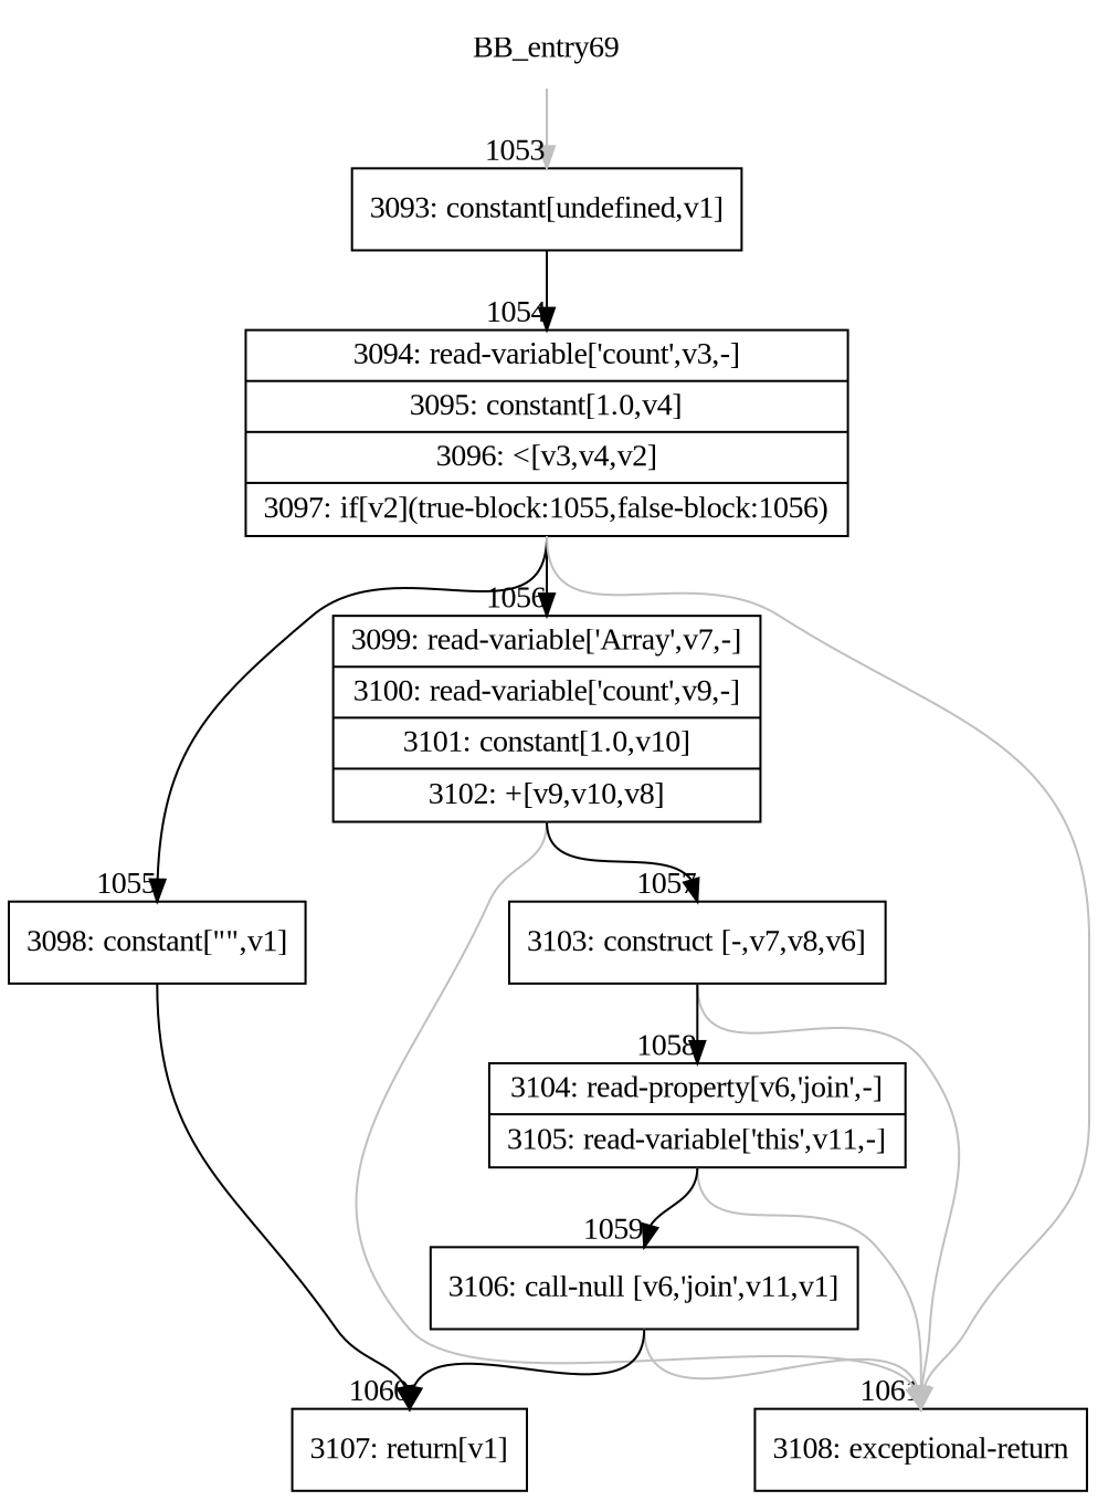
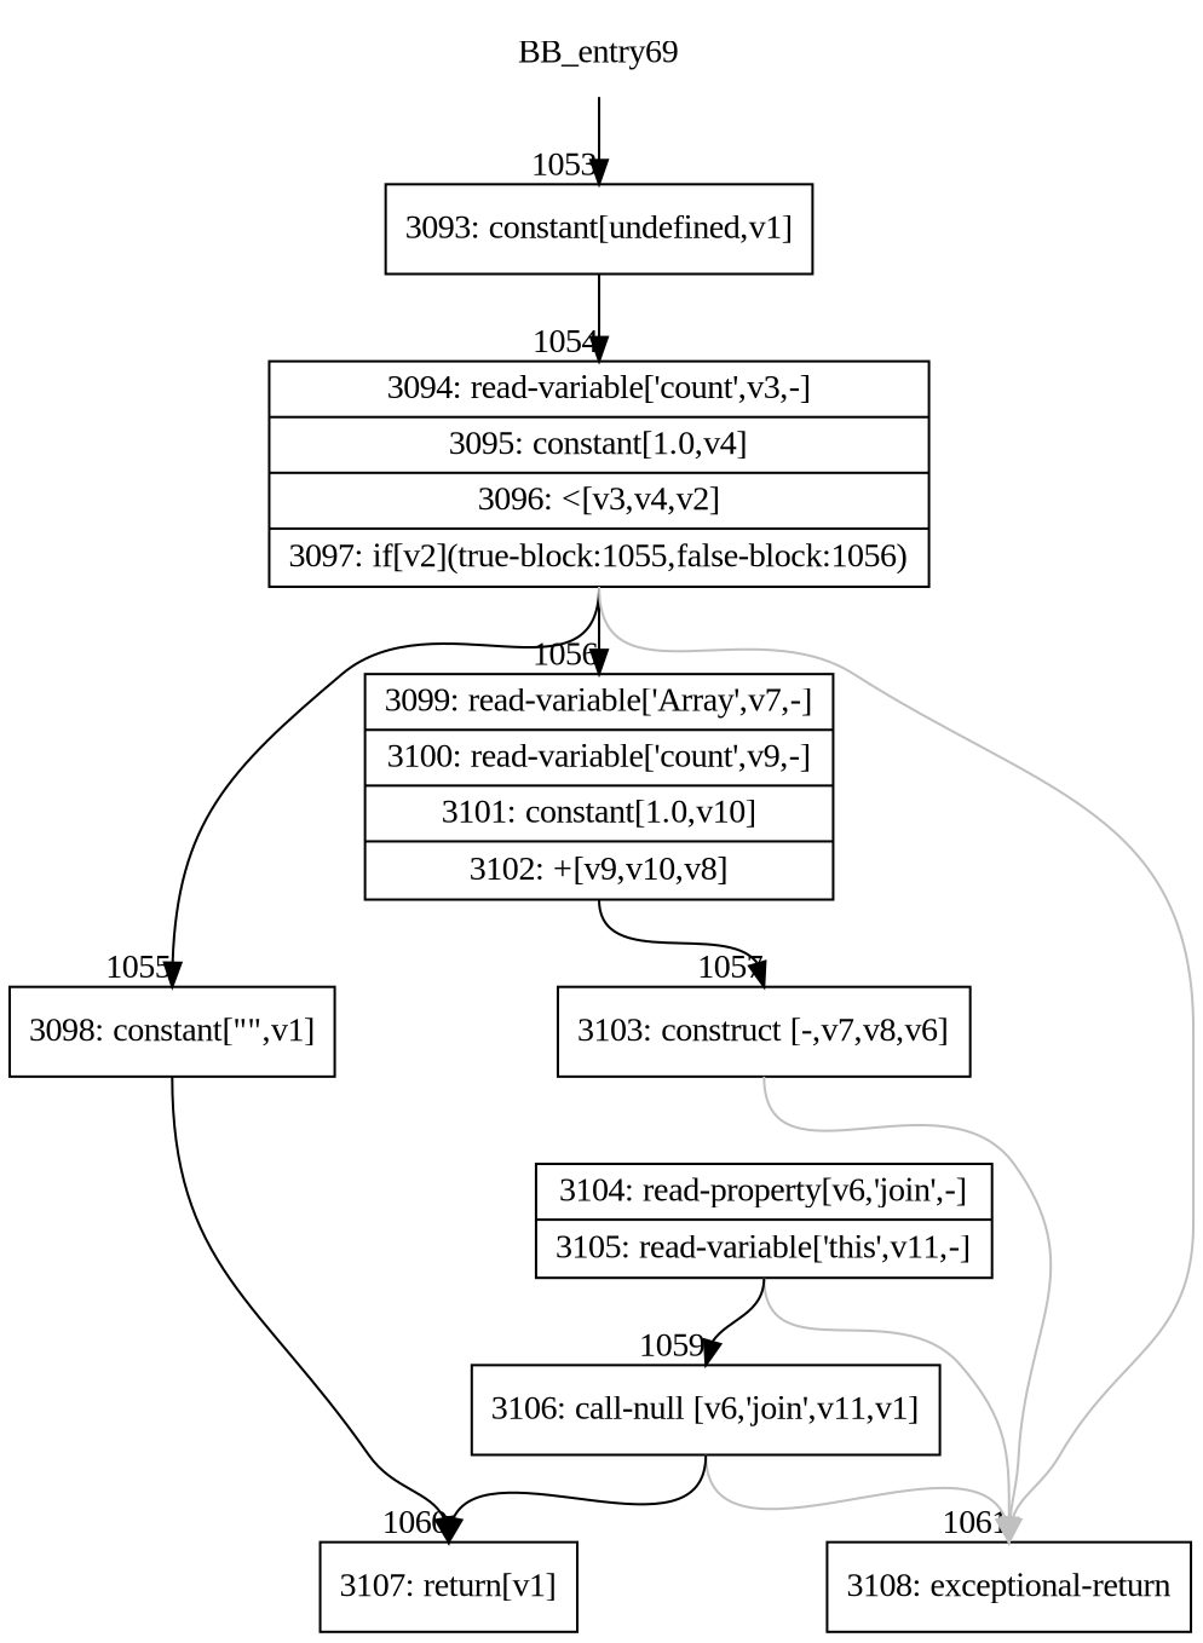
  digraph {
    fontname="Liberation Serif"
    rankdir=TD
    node [fontname="Liberation Serif" shape=record]
    edge [fontname="Liberation Serif" headport=n tailport=s]
    n1 [label=BB_entry69 shape=none]
    n2 [label="{3093: constant[undefined,v1]}"]
    n3 [label="{3094: read-variable['count',v3,-]|3095: constant[1.0,v4]|3096: \<[v3,v4,v2]|3097: if[v2](true-block:1055,false-block:1056)}"]
    n4 [label="{3098: constant[\"\",v1]}"]
    n5 [label="{3099: read-variable['Array',v7,-]|3100: read-variable['count',v9,-]|3101: constant[1.0,v10]|3102: +[v9,v10,v8]}"]
    n6 [label="{3108: exceptional-return}"]
    n7 [label="{3107: return[v1]}"]
    n8 [label="{3103: construct [-,v7,v8,v6]}"]
    n9 [label="{3104: read-property[v6,'join',-]|3105: read-variable['this',v11,-]}"]
    n10 [label="{3106: call-null [v6,'join',v11,v1]}"]
-   n1 -> n2 [headlabel="    1053" color=gray]
+   n1 -> n2 [headlabel="    1053"]
    n2 -> n3 [headlabel="      1054"]
    n3 -> n4 [headlabel="      1055"]
    n3 -> n5 [headlabel="      1056"]
    n3 -> n6 [color=gray headlabel="      1061"]
    n4 -> n7 [headlabel="      1060"]
-   n5 -> n6 [color=gray]
    n5 -> n8 [headlabel="      1057"]
    n8 -> n6 [color=gray]
-   n8 -> n9 [headlabel="      1058"]
    n9 -> n6 [color=gray]
    n9 -> n10 [headlabel="      1059"]
    n10 -> n6 [color=gray]
    n10 -> n7
  }
